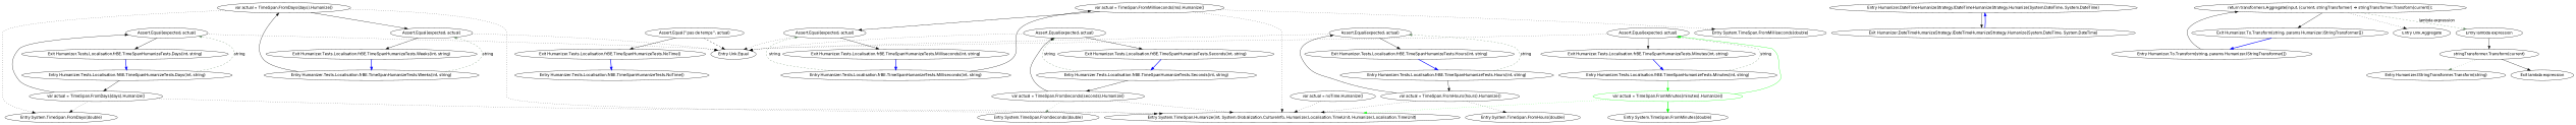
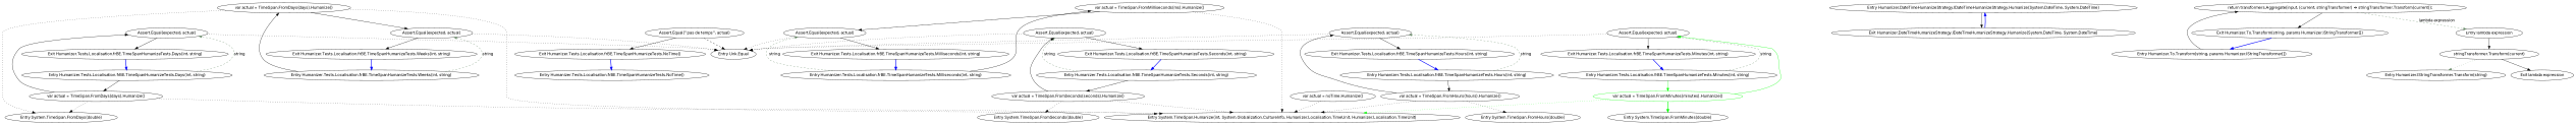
  digraph {
    fontname=Inter
    node [cluster="Humanizer.Tests.Localisation.frBE.TimeSpanHumanizeTests.NoTime()" file="EnumHumanizeExtensions.cs" fontname=Inter span="0-0"]
    edge [fontname=Inter style=solid]
    n1 [cluster="System.TimeSpan.FromDays(double)" label="Entry System.TimeSpan.FromDays(double)"]
    n2 [label="Entry Humanizer.Tests.Localisation.frBE.TimeSpanHumanizeTests.NoTime()" span="64-64"]
    n3 [label="var actual = noTime.Humanize()" span="67-67"]
    n4 [cluster="System.TimeSpan.Humanize(int, System.Globalization.CultureInfo, Humanizer.Localisation.TimeUnit, Humanizer.Localisation.TimeUnit)" label="Entry System.TimeSpan.Humanize(int, System.Globalization.CultureInfo, Humanizer.Localisation.TimeUnit, Humanizer.Localisation.TimeUnit)" span="27-27"]
    n5 [label="Assert.Equal(''pas de temps'', actual)" span="68-68"]
    n6 [label="Exit Humanizer.Tests.Localisation.frBE.TimeSpanHumanizeTests.NoTime()" span="64-64"]
    n7 [cluster="Unk.Equal" label="Entry Unk.Equal" span=""]
    n8 [cluster="System.TimeSpan.FromMinutes(double)" label="Entry System.TimeSpan.FromMinutes(double)"]
    n9 [cluster="Humanizer.Tests.Localisation.frBE.TimeSpanHumanizeTests.Milliseconds(int, string)" label="Entry Humanizer.Tests.Localisation.frBE.TimeSpanHumanizeTests.Milliseconds(int, string)" span="57-57"]
    n10 [cluster="Humanizer.Tests.Localisation.frBE.TimeSpanHumanizeTests.Milliseconds(int, string)" label="var actual = TimeSpan.FromMilliseconds(ms).Humanize()" span="59-59"]
    n11 [cluster="Humanizer.Tests.Localisation.frBE.TimeSpanHumanizeTests.Milliseconds(int, string)" label="Assert.Equal(expected, actual)" span="60-60"]
-   n12 [cluster="System.TimeSpan.FromMilliseconds(double)" label="Entry System.TimeSpan.FromMilliseconds(double)"]
    n13 [cluster="Humanizer.Tests.Localisation.frBE.TimeSpanHumanizeTests.Milliseconds(int, string)" label="Exit Humanizer.Tests.Localisation.frBE.TimeSpanHumanizeTests.Milliseconds(int, string)" span="57-57"]
    n14 [cluster="System.TimeSpan.FromSeconds(double)" label="Entry System.TimeSpan.FromSeconds(double)"]
    n15 [cluster="Humanizer.Tests.Localisation.frBE.TimeSpanHumanizeTests.Seconds(int, string)" label="Entry Humanizer.Tests.Localisation.frBE.TimeSpanHumanizeTests.Seconds(int, string)" span="48-48"]
    n16 [cluster="Humanizer.Tests.Localisation.frBE.TimeSpanHumanizeTests.Seconds(int, string)" label="var actual = TimeSpan.FromSeconds(seconds).Humanize()" span="50-50"]
    n17 [cluster="Humanizer.Tests.Localisation.frBE.TimeSpanHumanizeTests.Seconds(int, string)" label="Assert.Equal(expected, actual)" span="51-51"]
    n18 [cluster="Humanizer.Tests.Localisation.frBE.TimeSpanHumanizeTests.Seconds(int, string)" label="Exit Humanizer.Tests.Localisation.frBE.TimeSpanHumanizeTests.Seconds(int, string)" span="48-48"]
    n19 [cluster="Humanizer.Tests.Localisation.frBE.TimeSpanHumanizeTests.Minutes(int, string)" label="Entry Humanizer.Tests.Localisation.frBE.TimeSpanHumanizeTests.Minutes(int, string)" span="39-39"]
    n20 [cluster="Humanizer.Tests.Localisation.frBE.TimeSpanHumanizeTests.Minutes(int, string)" color=green community=0 label="var actual = TimeSpan.FromMinutes(minutes).Humanize()" span="41-41"]
    n21 [cluster="Humanizer.Tests.Localisation.frBE.TimeSpanHumanizeTests.Minutes(int, string)" label="Assert.Equal(expected, actual)" span="42-42"]
    n22 [cluster="Humanizer.Tests.Localisation.frBE.TimeSpanHumanizeTests.Minutes(int, string)" label="Exit Humanizer.Tests.Localisation.frBE.TimeSpanHumanizeTests.Minutes(int, string)" span="39-39"]
    n23 [cluster="Humanizer.Tests.Localisation.frBE.TimeSpanHumanizeTests.Weeks(int, string)" label="Entry Humanizer.Tests.Localisation.frBE.TimeSpanHumanizeTests.Weeks(int, string)" span="12-12"]
    n24 [cluster="Humanizer.Tests.Localisation.frBE.TimeSpanHumanizeTests.Weeks(int, string)" label="var actual = TimeSpan.FromDays(days).Humanize()" span="14-14"]
    n25 [cluster="Humanizer.Tests.Localisation.frBE.TimeSpanHumanizeTests.Weeks(int, string)" label="Assert.Equal(expected, actual)" span="15-15"]
    n26 [cluster="Humanizer.Tests.Localisation.frBE.TimeSpanHumanizeTests.Weeks(int, string)" label="Exit Humanizer.Tests.Localisation.frBE.TimeSpanHumanizeTests.Weeks(int, string)" span="12-12"]
    n27 [cluster="Humanizer.Tests.Localisation.frBE.TimeSpanHumanizeTests.Days(int, string)" label="Entry Humanizer.Tests.Localisation.frBE.TimeSpanHumanizeTests.Days(int, string)" span="21-21"]
    n28 [cluster="Humanizer.Tests.Localisation.frBE.TimeSpanHumanizeTests.Days(int, string)" label="var actual = TimeSpan.FromDays(days).Humanize()" span="23-23"]
    n29 [cluster="Humanizer.Tests.Localisation.frBE.TimeSpanHumanizeTests.Days(int, string)" label="Assert.Equal(expected, actual)" span="24-24"]
    n30 [cluster="Humanizer.Tests.Localisation.frBE.TimeSpanHumanizeTests.Days(int, string)" label="Exit Humanizer.Tests.Localisation.frBE.TimeSpanHumanizeTests.Days(int, string)" span="21-21"]
    n31 [cluster="Humanizer.Tests.Localisation.frBE.TimeSpanHumanizeTests.Hours(int, string)" label="Entry Humanizer.Tests.Localisation.frBE.TimeSpanHumanizeTests.Hours(int, string)" span="30-30"]
    n32 [cluster="Humanizer.Tests.Localisation.frBE.TimeSpanHumanizeTests.Hours(int, string)" label="var actual = TimeSpan.FromHours(hours).Humanize()" span="32-32"]
    n33 [cluster="Humanizer.Tests.Localisation.frBE.TimeSpanHumanizeTests.Hours(int, string)" label="Assert.Equal(expected, actual)" span="33-33"]
    n34 [cluster="System.TimeSpan.FromHours(double)" label="Entry System.TimeSpan.FromHours(double)"]
    n35 [cluster="Humanizer.Tests.Localisation.frBE.TimeSpanHumanizeTests.Hours(int, string)" label="Exit Humanizer.Tests.Localisation.frBE.TimeSpanHumanizeTests.Hours(int, string)" span="30-30"]
    n36 [cluster="Humanizer.DateTimeHumanizeStrategy.IDateTimeHumanizeStrategy.Humanize(System.DateTime, System.DateTime)" label="Entry Humanizer.DateTimeHumanizeStrategy.IDateTimeHumanizeStrategy.Humanize(System.DateTime, System.DateTime)" span="6-6"]
    n37 [cluster="Humanizer.DateTimeHumanizeStrategy.IDateTimeHumanizeStrategy.Humanize(System.DateTime, System.DateTime)" label="Exit Humanizer.DateTimeHumanizeStrategy.IDateTimeHumanizeStrategy.Humanize(System.DateTime, System.DateTime)" span="6-6"]
    n38 [cluster="Humanizer.IStringTransformer.Transform(string)" file="EnumHumanizeTests.cs" label="Entry Humanizer.IStringTransformer.Transform(string)" span="12-12"]
    n39 [cluster="lambda expression" file="EnumHumanizeTests.cs" label="Entry lambda expression" span="17-17"]
    n40 [cluster="lambda expression" file="EnumHumanizeTests.cs" label="stringTransformer.Transform(current)" span="17-17"]
    n41 [cluster="lambda expression" file="EnumHumanizeTests.cs" label="Exit lambda expression" span="17-17"]
-   n42 [cluster="Unk.Aggregate" file="EnumHumanizeTests.cs" label="Entry Unk.Aggregate" span=""]
    n43 [cluster="Humanizer.To.Transform(string, params Humanizer.IStringTransformer[])" file="EnumHumanizeTests.cs" label="Entry Humanizer.To.Transform(string, params Humanizer.IStringTransformer[])" span="15-15"]
    n44 [cluster="Humanizer.To.Transform(string, params Humanizer.IStringTransformer[])" file="EnumHumanizeTests.cs" label="return transformers.Aggregate(input, (current, stringTransformer) => stringTransformer.Transform(current));" span="17-17"]
    n45 [cluster="Humanizer.To.Transform(string, params Humanizer.IStringTransformer[])" file="EnumHumanizeTests.cs" label="Exit Humanizer.To.Transform(string, params Humanizer.IStringTransformer[])" span="15-15"]
    n3 -> n4 [style=dotted]
    n5 -> n6
    n5 -> n7 [style=dashed]
    n6 -> n2 [color=blue style=bold]
    n9 -> n10
    n9 -> n11 [color=darkseagreen4 label=string style=dashed]
    n10 -> n4 [style=dotted]
    n10 -> n11
-   n10 -> n12 [style=dotted]
    n11 -> n7 [style=dotted]
    n11 -> n13
    n13 -> n9 [color=blue style=bold]
    n15 -> n16
    n15 -> n17 [color=darkseagreen4 label=string style=dashed]
    n16 -> n4 [style=dotted]
-   n16 -> n14 [style=dotted color=darkseagreen4]
+   n16 -> n14 [style=dotted]
    n16 -> n17
    n17 -> n7 [style=dotted]
    n17 -> n18
    n18 -> n15 [color=blue style=bold]
    n19 -> n20 [color=green]
    n19 -> n21 [color=darkseagreen4 label=string style=dashed]
    n20 -> n4 [color=green style=dotted]
    n20 -> n8 [color=green style=bold]
    n20 -> n21 [color=green]
    n21 -> n7 [style=dotted]
    n21 -> n22
    n22 -> n19 [color=blue style=bold]
    n23 -> n24
    n23 -> n25 [color=darkseagreen4 label=string style=dashed]
    n24 -> n1 [style=dotted]
    n24 -> n4 [style=dotted]
    n24 -> n25
    n25 -> n7 [style=dotted]
    n25 -> n26
    n26 -> n23 [color=blue style=bold]
    n27 -> n28
    n27 -> n29 [color=darkseagreen4 label=string style=dashed]
    n28 -> n1 [style=dotted]
    n28 -> n4 [style=dotted]
    n28 -> n29
    n29 -> n7 [style=dotted]
    n29 -> n30
    n30 -> n27 [color=blue style=bold]
    n31 -> n32
    n31 -> n33 [color=darkseagreen4 label=string style=dashed]
    n32 -> n4 [style=dotted]
    n32 -> n33
    n32 -> n34 [style=dotted]
    n33 -> n7 [style=dotted]
    n33 -> n35
    n35 -> n31 [color=blue style=bold]
    n36 -> n37
    n37 -> n36 [color=blue style=bold]
    n39 -> n40
    n40 -> n38 [color=darkseagreen4 style=dotted]
    n40 -> n41
    n43 -> n44
    n44 -> n39 [color=darkseagreen4 label="lambda expression" style=dashed]
-   n44 -> n42 [style=dotted]
    n44 -> n45
    n45 -> n43 [color=blue style=bold]
  }
